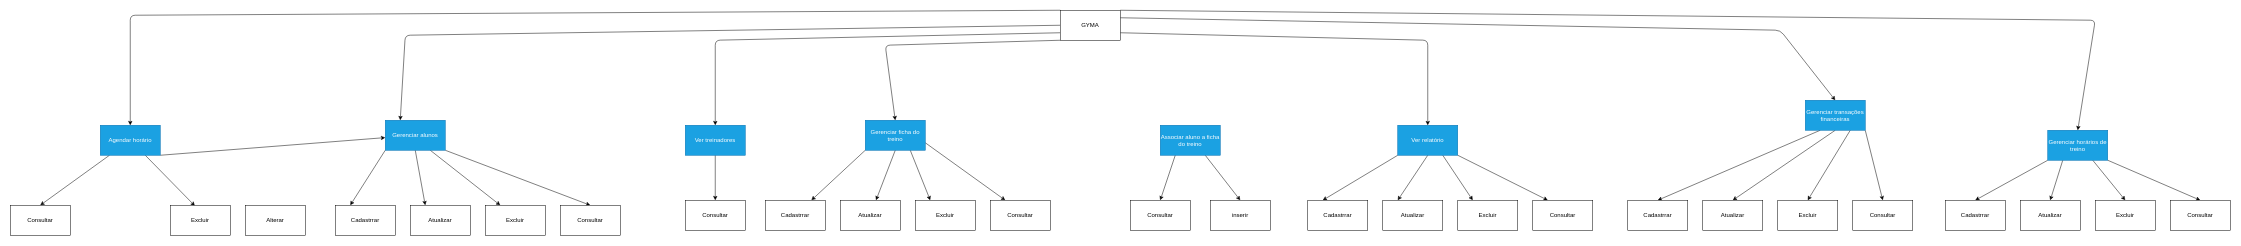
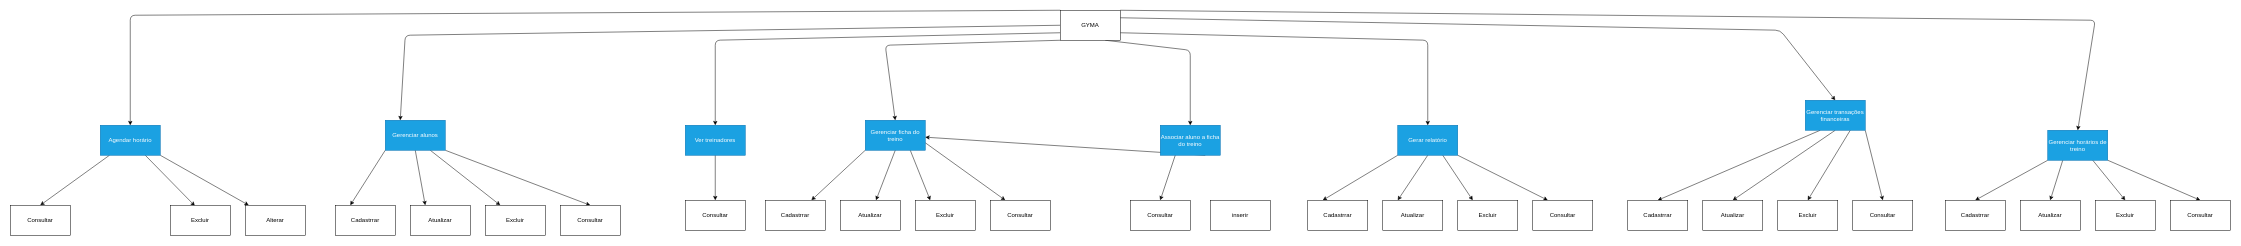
  <mxCell id="0" />
  <mxCell id="1" parent="0" />
  <mxCell id="2" style="edgeStyle=none;html=1;exitX=0;exitY=0;exitDx=0;exitDy=0;entryX=0.5;entryY=0;entryDx=0;entryDy=0;" edge="1" parent="1" source="10" target="14"><mxGeometry relative="1" as="geometry"><Array as="points"><mxPoint x="260" y="30" /></Array></mxGeometry></mxCell>
  <mxCell id="3" style="edgeStyle=none;html=1;exitX=0;exitY=0.5;exitDx=0;exitDy=0;entryX=0.25;entryY=0;entryDx=0;entryDy=0;" edge="1" parent="1" source="10" target="19"><mxGeometry relative="1" as="geometry"><Array as="points"><mxPoint y="70" x="810" /></Array></mxGeometry></mxCell>
  <mxCell id="4" style="edgeStyle=none;html=1;exitX=0;exitY=0.75;exitDx=0;exitDy=0;entryX=0.5;entryY=0;entryDx=0;entryDy=0;" edge="1" parent="1" source="10" target="21"><mxGeometry relative="1" as="geometry"><Array as="points"><mxPoint x="1430" y="80" /></Array></mxGeometry></mxCell>
  <mxCell id="5" style="edgeStyle=none;html=1;exitX=0;exitY=1;exitDx=0;exitDy=0;entryX=0.5;entryY=0;entryDx=0;entryDy=0;" edge="1" parent="1" source="10" target="26"><mxGeometry relative="1" as="geometry"><Array as="points"><mxPoint x="1770" y="90" /></Array></mxGeometry></mxCell>
+ <mxCell id="6" style="edgeStyle=none;html=1;exitX=0.75;exitY=1;exitDx=0;exitDy=0;entryX=0.5;entryY=0;entryDx=0;entryDy=0;" edge="1" parent="1" source="10" target="29"><mxGeometry relative="1" as="geometry"><Array as="points"><mxPoint x="2380" y="100" /></Array></mxGeometry></mxCell>
  <mxCell id="7" style="edgeStyle=none;html=1;exitX=1;exitY=0;exitDx=0;exitDy=0;entryX=0.5;entryY=0;entryDx=0;entryDy=0;" edge="1" parent="1" source="10" target="44"><mxGeometry relative="1" as="geometry"><Array as="points"><mxPoint x="4190" y="40" /></Array></mxGeometry></mxCell>
  <mxCell id="8" style="edgeStyle=none;html=1;exitX=1;exitY=0.25;exitDx=0;exitDy=0;entryX=0.5;entryY=0;entryDx=0;entryDy=0;" edge="1" parent="1" source="10" target="39"><mxGeometry relative="1" as="geometry"><Array as="points"><mxPoint x="3560" y="60" /></Array></mxGeometry></mxCell>
  <mxCell id="9" style="edgeStyle=none;html=1;exitX=1;exitY=0.75;exitDx=0;exitDy=0;entryX=0.5;entryY=0;entryDx=0;entryDy=0;" edge="1" parent="1" source="10" target="34"><mxGeometry relative="1" as="geometry"><Array as="points"><mxPoint x="2855" y="80" /></Array></mxGeometry></mxCell>
  <mxCell id="10" value="GYMA" style="rounded=0;whiteSpace=wrap;html=1;" vertex="1" parent="1"><mxGeometry x="2120" y="20" width="120" height="60" as="geometry" /></mxCell>
  <mxCell id="11" style="edgeStyle=none;html=1;entryX=0.5;entryY=0;entryDx=0;entryDy=0;" edge="1" parent="1" source="14" target="45"><mxGeometry relative="1" as="geometry" /></mxCell>
  <mxCell id="12" style="edgeStyle=none;html=1;exitX=0.75;exitY=1;exitDx=0;exitDy=0;entryX=0.41;entryY=0.019;entryDx=0;entryDy=0;entryPerimeter=0;" edge="1" parent="1" source="14" target="46"><mxGeometry relative="1" as="geometry" /></mxCell>
- <mxCell id="13" style="edgeStyle=none;html=1;exitX=1;exitY=1;exitDx=0;exitDy=0;" edge="1" parent="1" source="14" target="19"><mxGeometry relative="1" as="geometry" /></mxCell>
+ <mxCell id="13" style="edgeStyle=none;html=1;exitX=1;exitY=1;exitDx=0;exitDy=0;" edge="1" parent="1" source="14" target="47"><mxGeometry relative="1" as="geometry" /></mxCell>
  <mxCell id="14" value="Agendar horário" style="rounded=0;whiteSpace=wrap;html=1;fillColor=#1ba1e2;fontColor=#ffffff;strokeColor=#006EAF;" vertex="1" parent="1"><mxGeometry x="200" y="250" width="120" height="60" as="geometry" /></mxCell>
  <mxCell id="15" style="edgeStyle=none;html=1;exitX=0;exitY=1;exitDx=0;exitDy=0;entryX=0.25;entryY=0;entryDx=0;entryDy=0;" edge="1" parent="1" source="19" target="48"><mxGeometry relative="1" as="geometry" /></mxCell>
  <mxCell id="16" style="edgeStyle=none;html=1;exitX=0.5;exitY=1;exitDx=0;exitDy=0;entryX=0.25;entryY=0;entryDx=0;entryDy=0;" edge="1" parent="1" source="19" target="49"><mxGeometry relative="1" as="geometry" /></mxCell>
  <mxCell id="17" style="edgeStyle=none;html=1;exitX=0.75;exitY=1;exitDx=0;exitDy=0;entryX=0.25;entryY=0;entryDx=0;entryDy=0;" edge="1" parent="1" source="19" target="50"><mxGeometry relative="1" as="geometry" /></mxCell>
  <mxCell id="18" style="edgeStyle=none;html=1;exitX=1;exitY=1;exitDx=0;exitDy=0;entryX=0.5;entryY=0;entryDx=0;entryDy=0;" edge="1" parent="1" source="19" target="51"><mxGeometry relative="1" as="geometry" /></mxCell>
  <mxCell id="19" value="Gerenciar alunos" style="rounded=0;whiteSpace=wrap;html=1;fillColor=#1ba1e2;fontColor=#ffffff;strokeColor=#006EAF;" vertex="1" parent="1"><mxGeometry x="770" y="240" width="120" height="60" as="geometry" /></mxCell>
  <mxCell id="20" style="edgeStyle=none;html=1;" edge="1" parent="1" source="21" target="52"><mxGeometry relative="1" as="geometry" /></mxCell>
  <mxCell id="21" value="Ver treinadores" style="rounded=0;whiteSpace=wrap;html=1;fillColor=#1ba1e2;fontColor=#ffffff;strokeColor=#006EAF;" vertex="1" parent="1"><mxGeometry x="1370" y="250" width="120" height="60" as="geometry" /></mxCell>
  <mxCell id="22" style="edgeStyle=none;html=1;exitX=0;exitY=1;exitDx=0;exitDy=0;" edge="1" parent="1" source="26" target="53"><mxGeometry relative="1" as="geometry" /></mxCell>
  <mxCell id="23" style="edgeStyle=none;html=1;exitX=0.5;exitY=1;exitDx=0;exitDy=0;" edge="1" parent="1" source="26" target="54"><mxGeometry relative="1" as="geometry" /></mxCell>
  <mxCell id="24" style="edgeStyle=none;html=1;exitX=0.75;exitY=1;exitDx=0;exitDy=0;entryX=0.25;entryY=0;entryDx=0;entryDy=0;" edge="1" parent="1" source="26" target="55"><mxGeometry relative="1" as="geometry" /></mxCell>
  <mxCell id="25" style="edgeStyle=none;html=1;exitX=1;exitY=0.75;exitDx=0;exitDy=0;entryX=0.25;entryY=0;entryDx=0;entryDy=0;" edge="1" parent="1" source="26" target="56"><mxGeometry relative="1" as="geometry" /></mxCell>
  <mxCell id="26" value="Gerenciar ficha do treino" style="rounded=0;whiteSpace=wrap;html=1;fillColor=#1ba1e2;fontColor=#ffffff;strokeColor=#006EAF;" vertex="1" parent="1"><mxGeometry x="1730" y="240" width="120" height="60" as="geometry" /></mxCell>
  <mxCell id="27" style="edgeStyle=none;html=1;exitX=0.25;exitY=1;exitDx=0;exitDy=0;entryX=0.5;entryY=0;entryDx=0;entryDy=0;" edge="1" parent="1" source="29" target="57"><mxGeometry relative="1" as="geometry" /></mxCell>
- <mxCell id="28" style="edgeStyle=none;html=1;exitX=0.75;exitY=1;exitDx=0;exitDy=0;entryX=0.5;entryY=0;entryDx=0;entryDy=0;" edge="1" parent="1" source="29" target="58"><mxGeometry relative="1" as="geometry" /></mxCell>
+ <mxCell id="28" style="edgeStyle=none;html=1;exitX=0.75;exitY=1;exitDx=0;exitDy=0;" edge="1" parent="1" source="29" target="26"><mxGeometry relative="1" as="geometry" /></mxCell>
  <mxCell id="29" value="Associar aluno a ficha do treino" style="rounded=0;whiteSpace=wrap;html=1;fillColor=#1ba1e2;fontColor=#ffffff;strokeColor=#006EAF;" vertex="1" parent="1"><mxGeometry x="2320" y="250" width="120" height="60" as="geometry" /></mxCell>
  <mxCell id="30" style="edgeStyle=none;html=1;exitX=0;exitY=1;exitDx=0;exitDy=0;entryX=0.25;entryY=0;entryDx=0;entryDy=0;" edge="1" parent="1" source="34" target="59"><mxGeometry relative="1" as="geometry" /></mxCell>
  <mxCell id="31" style="edgeStyle=none;html=1;exitX=0.5;exitY=1;exitDx=0;exitDy=0;entryX=0.25;entryY=0;entryDx=0;entryDy=0;" edge="1" parent="1" source="34" target="60"><mxGeometry relative="1" as="geometry" /></mxCell>
  <mxCell id="32" style="edgeStyle=none;html=1;exitX=0.75;exitY=1;exitDx=0;exitDy=0;entryX=0.25;entryY=0;entryDx=0;entryDy=0;" edge="1" parent="1" source="34" target="61"><mxGeometry relative="1" as="geometry" /></mxCell>
  <mxCell id="33" style="edgeStyle=none;html=1;exitX=1;exitY=1;exitDx=0;exitDy=0;entryX=0.25;entryY=0;entryDx=0;entryDy=0;" edge="1" parent="1" source="34" target="62"><mxGeometry relative="1" as="geometry" /></mxCell>
- <mxCell id="34" value="Ver relatório" style="rounded=0;whiteSpace=wrap;html=1;fillColor=#1ba1e2;fontColor=#ffffff;strokeColor=#006EAF;" vertex="1" parent="1"><mxGeometry x="2795" y="250" width="120" height="60" as="geometry" /></mxCell>
+ <mxCell id="34" value="Gerar relatório" style="rounded=0;whiteSpace=wrap;html=1;fillColor=#1ba1e2;fontColor=#ffffff;strokeColor=#006EAF;" vertex="1" parent="1"><mxGeometry x="2795" y="250" width="120" height="60" as="geometry" /></mxCell>
  <mxCell id="35" style="edgeStyle=none;html=1;exitX=0.25;exitY=1;exitDx=0;exitDy=0;entryX=0.5;entryY=0;entryDx=0;entryDy=0;" edge="1" parent="1" source="39" target="63"><mxGeometry relative="1" as="geometry" /></mxCell>
  <mxCell id="36" style="edgeStyle=none;html=1;exitX=0.5;exitY=1;exitDx=0;exitDy=0;entryX=0.5;entryY=0;entryDx=0;entryDy=0;" edge="1" parent="1" source="39" target="64"><mxGeometry relative="1" as="geometry" /></mxCell>
  <mxCell id="37" style="edgeStyle=none;html=1;exitX=0.75;exitY=1;exitDx=0;exitDy=0;entryX=0.5;entryY=0;entryDx=0;entryDy=0;" edge="1" parent="1" source="39" target="65"><mxGeometry relative="1" as="geometry" /></mxCell>
  <mxCell id="38" style="edgeStyle=none;html=1;exitX=1;exitY=1;exitDx=0;exitDy=0;entryX=0.5;entryY=0;entryDx=0;entryDy=0;" edge="1" parent="1" source="39" target="66"><mxGeometry relative="1" as="geometry" /></mxCell>
  <mxCell id="39" value="Gerenciar transações financeiras" style="rounded=0;whiteSpace=wrap;html=1;fillColor=#1ba1e2;fontColor=#ffffff;strokeColor=#006EAF;" vertex="1" parent="1"><mxGeometry x="3610" y="200" width="120" height="60" as="geometry" /></mxCell>
  <mxCell id="40" style="edgeStyle=none;html=1;exitX=0;exitY=1;exitDx=0;exitDy=0;entryX=0.5;entryY=0;entryDx=0;entryDy=0;" edge="1" parent="1" source="44" target="67"><mxGeometry relative="1" as="geometry" /></mxCell>
  <mxCell id="41" style="edgeStyle=none;html=1;exitX=0.25;exitY=1;exitDx=0;exitDy=0;entryX=0.5;entryY=0;entryDx=0;entryDy=0;" edge="1" parent="1" source="44" target="68"><mxGeometry relative="1" as="geometry" /></mxCell>
  <mxCell id="42" style="edgeStyle=none;html=1;exitX=0.75;exitY=1;exitDx=0;exitDy=0;entryX=0.5;entryY=0;entryDx=0;entryDy=0;" edge="1" parent="1" source="44" target="69"><mxGeometry relative="1" as="geometry" /></mxCell>
  <mxCell id="43" style="edgeStyle=none;html=1;exitX=1;exitY=1;exitDx=0;exitDy=0;entryX=0.5;entryY=0;entryDx=0;entryDy=0;" edge="1" parent="1" source="44" target="70"><mxGeometry relative="1" as="geometry" /></mxCell>
  <mxCell id="44" value="Gerenciar horários de treino" style="rounded=0;whiteSpace=wrap;html=1;fillColor=#1ba1e2;fontColor=#ffffff;strokeColor=#006EAF;" vertex="1" parent="1"><mxGeometry x="4095" y="260" width="120" height="60" as="geometry" /></mxCell>
  <mxCell id="45" value="Consultar" style="rounded=0;whiteSpace=wrap;html=1;" vertex="1" parent="1"><mxGeometry x="20" y="410" width="120" height="60" as="geometry" /></mxCell>
  <mxCell id="46" value="Excluir" style="rounded=0;whiteSpace=wrap;html=1;" vertex="1" parent="1"><mxGeometry x="340" y="410" width="120" height="60" as="geometry" /></mxCell>
  <mxCell id="47" value="Alterar" style="rounded=0;whiteSpace=wrap;html=1;" vertex="1" parent="1"><mxGeometry x="490" y="410" width="120" height="60" as="geometry" /></mxCell>
  <mxCell id="48" value="Cadastrrar" style="rounded=0;whiteSpace=wrap;html=1;" vertex="1" parent="1"><mxGeometry x="670" y="410" width="120" height="60" as="geometry" /></mxCell>
  <mxCell id="49" value="Atualizar" style="rounded=0;whiteSpace=wrap;html=1;" vertex="1" parent="1"><mxGeometry x="820" y="410" width="120" height="60" as="geometry" /></mxCell>
  <mxCell id="50" value="Excluir" style="rounded=0;whiteSpace=wrap;html=1;" vertex="1" parent="1"><mxGeometry x="970" y="410" width="120" height="60" as="geometry" /></mxCell>
  <mxCell id="51" value="Consultar" style="rounded=0;whiteSpace=wrap;html=1;" vertex="1" parent="1"><mxGeometry x="1120" y="410" width="120" height="60" as="geometry" /></mxCell>
  <mxCell id="52" value="Consultar" style="rounded=0;whiteSpace=wrap;html=1;" vertex="1" parent="1"><mxGeometry x="1370" y="400" width="120" height="60" as="geometry" /></mxCell>
  <mxCell id="53" value="Cadastrrar" style="rounded=0;whiteSpace=wrap;html=1;" vertex="1" parent="1"><mxGeometry x="1530" y="400" width="120" height="60" as="geometry" /></mxCell>
  <mxCell id="54" value="Atualizar" style="rounded=0;whiteSpace=wrap;html=1;" vertex="1" parent="1"><mxGeometry x="1680" y="400" width="120" height="60" as="geometry" /></mxCell>
  <mxCell id="55" value="Excluir" style="rounded=0;whiteSpace=wrap;html=1;" vertex="1" parent="1"><mxGeometry x="1830" y="400" width="120" height="60" as="geometry" /></mxCell>
  <mxCell id="56" value="Consultar" style="rounded=0;whiteSpace=wrap;html=1;" vertex="1" parent="1"><mxGeometry x="1980" y="400" width="120" height="60" as="geometry" /></mxCell>
  <mxCell id="57" value="Consultar" style="rounded=0;whiteSpace=wrap;html=1;" vertex="1" parent="1"><mxGeometry x="2260" y="400" width="120" height="60" as="geometry" /></mxCell>
  <mxCell id="58" value="inserir" style="rounded=0;whiteSpace=wrap;html=1;" vertex="1" parent="1"><mxGeometry x="2420" y="400" width="120" height="60" as="geometry" /></mxCell>
  <mxCell id="59" value="Cadastrrar" style="rounded=0;whiteSpace=wrap;html=1;" vertex="1" parent="1"><mxGeometry x="2615" y="400" width="120" height="60" as="geometry" /></mxCell>
  <mxCell id="60" value="Atualizar" style="rounded=0;whiteSpace=wrap;html=1;" vertex="1" parent="1"><mxGeometry x="2765" y="400" width="120" height="60" as="geometry" /></mxCell>
  <mxCell id="61" value="Excluir" style="rounded=0;whiteSpace=wrap;html=1;" vertex="1" parent="1"><mxGeometry x="2915" y="400" width="120" height="60" as="geometry" /></mxCell>
  <mxCell id="62" value="Consultar" style="rounded=0;whiteSpace=wrap;html=1;" vertex="1" parent="1"><mxGeometry x="3065" y="400" width="120" height="60" as="geometry" /></mxCell>
  <mxCell id="63" value="Cadastrrar" style="rounded=0;whiteSpace=wrap;html=1;" vertex="1" parent="1"><mxGeometry x="3255" y="400" width="120" height="60" as="geometry" /></mxCell>
  <mxCell id="64" value="Atualizar" style="rounded=0;whiteSpace=wrap;html=1;" vertex="1" parent="1"><mxGeometry x="3405" y="400" width="120" height="60" as="geometry" /></mxCell>
  <mxCell id="65" value="Excluir" style="rounded=0;whiteSpace=wrap;html=1;" vertex="1" parent="1"><mxGeometry x="3555" y="400" width="120" height="60" as="geometry" /></mxCell>
  <mxCell id="66" value="Consultar" style="rounded=0;whiteSpace=wrap;html=1;" vertex="1" parent="1"><mxGeometry x="3705" y="400" width="120" height="60" as="geometry" /></mxCell>
  <mxCell id="67" value="Cadastrrar" style="rounded=0;whiteSpace=wrap;html=1;" vertex="1" parent="1"><mxGeometry x="3890" y="400" width="120" height="60" as="geometry" /></mxCell>
  <mxCell id="68" value="Atualizar" style="rounded=0;whiteSpace=wrap;html=1;" vertex="1" parent="1"><mxGeometry x="4040" y="400" width="120" height="60" as="geometry" /></mxCell>
  <mxCell id="69" value="Excluir" style="rounded=0;whiteSpace=wrap;html=1;" vertex="1" parent="1"><mxGeometry x="4190" y="400" width="120" height="60" as="geometry" /></mxCell>
  <mxCell id="70" value="Consultar" style="rounded=0;whiteSpace=wrap;html=1;" vertex="1" parent="1"><mxGeometry x="4340" y="400" width="120" height="60" as="geometry" /></mxCell>
